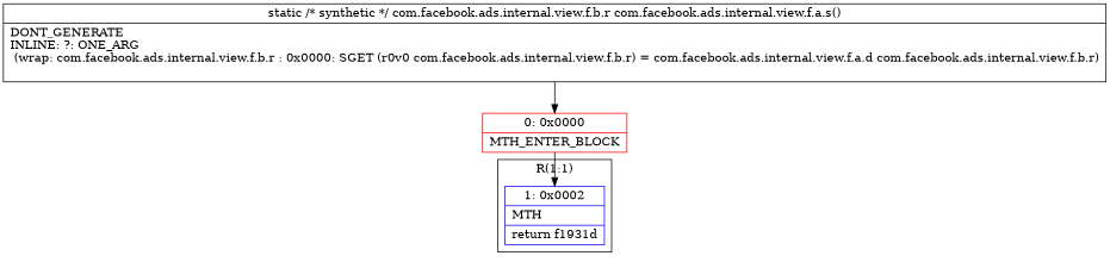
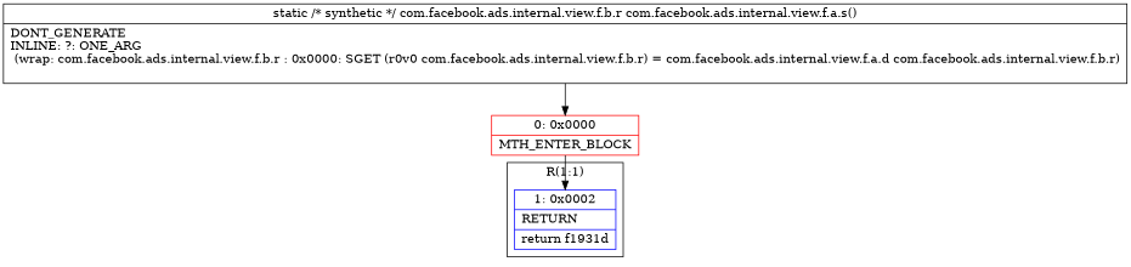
  digraph {
    node [shape=record]
-   n1 [color=blue label="{1\:\ 0x0002|MTH\l|return f1931d\l}"]
+   n1 [color=blue label="{1\:\ 0x0002|RETURN\l|return f1931d\l}"]
    n2 [color=red label="{0\:\ 0x0000|MTH_ENTER_BLOCK\l}"]
    n3 [label="{static \/* synthetic *\/ com.facebook.ads.internal.view.f.b.r com.facebook.ads.internal.view.f.a.s()  | DONT_GENERATE\lINLINE: ?: ONE_ARG  \l  (wrap: com.facebook.ads.internal.view.f.b.r : 0x0000: SGET  (r0v0 com.facebook.ads.internal.view.f.b.r) =  com.facebook.ads.internal.view.f.a.d com.facebook.ads.internal.view.f.b.r)\l\l}"]
    subgraph cluster_1 {
      label="R(1:1)"
      n1
    }
    n2 -> n1
    n3 -> n2
  }
